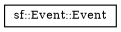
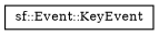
  digraph {
    rankdir=LR
    fontname="DejaVu Serif"
-   n1 [color=black fillcolor=white fontname="DejaVu Serif" fontsize=10 height=0.2 label="sf::Event::Event" shape=record style=filled width=0.4]
+   n1 [color=black fillcolor=white fontname="DejaVu Serif" fontsize=10 height=0.2 label="sf::Event::KeyEvent" shape=record style=filled width=0.4]
  }
